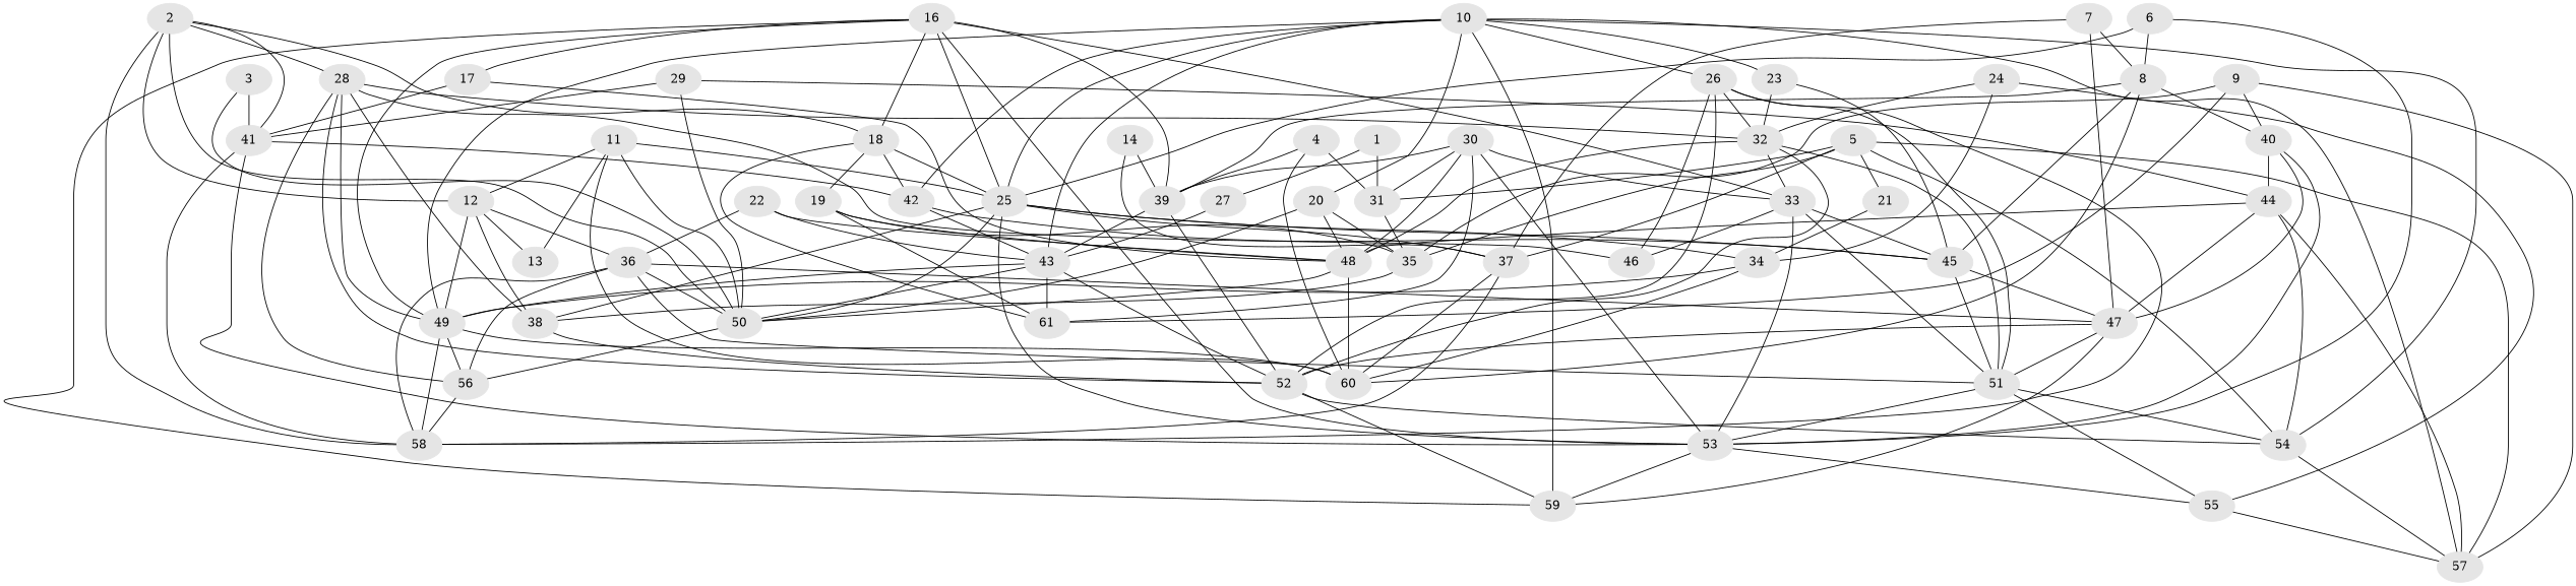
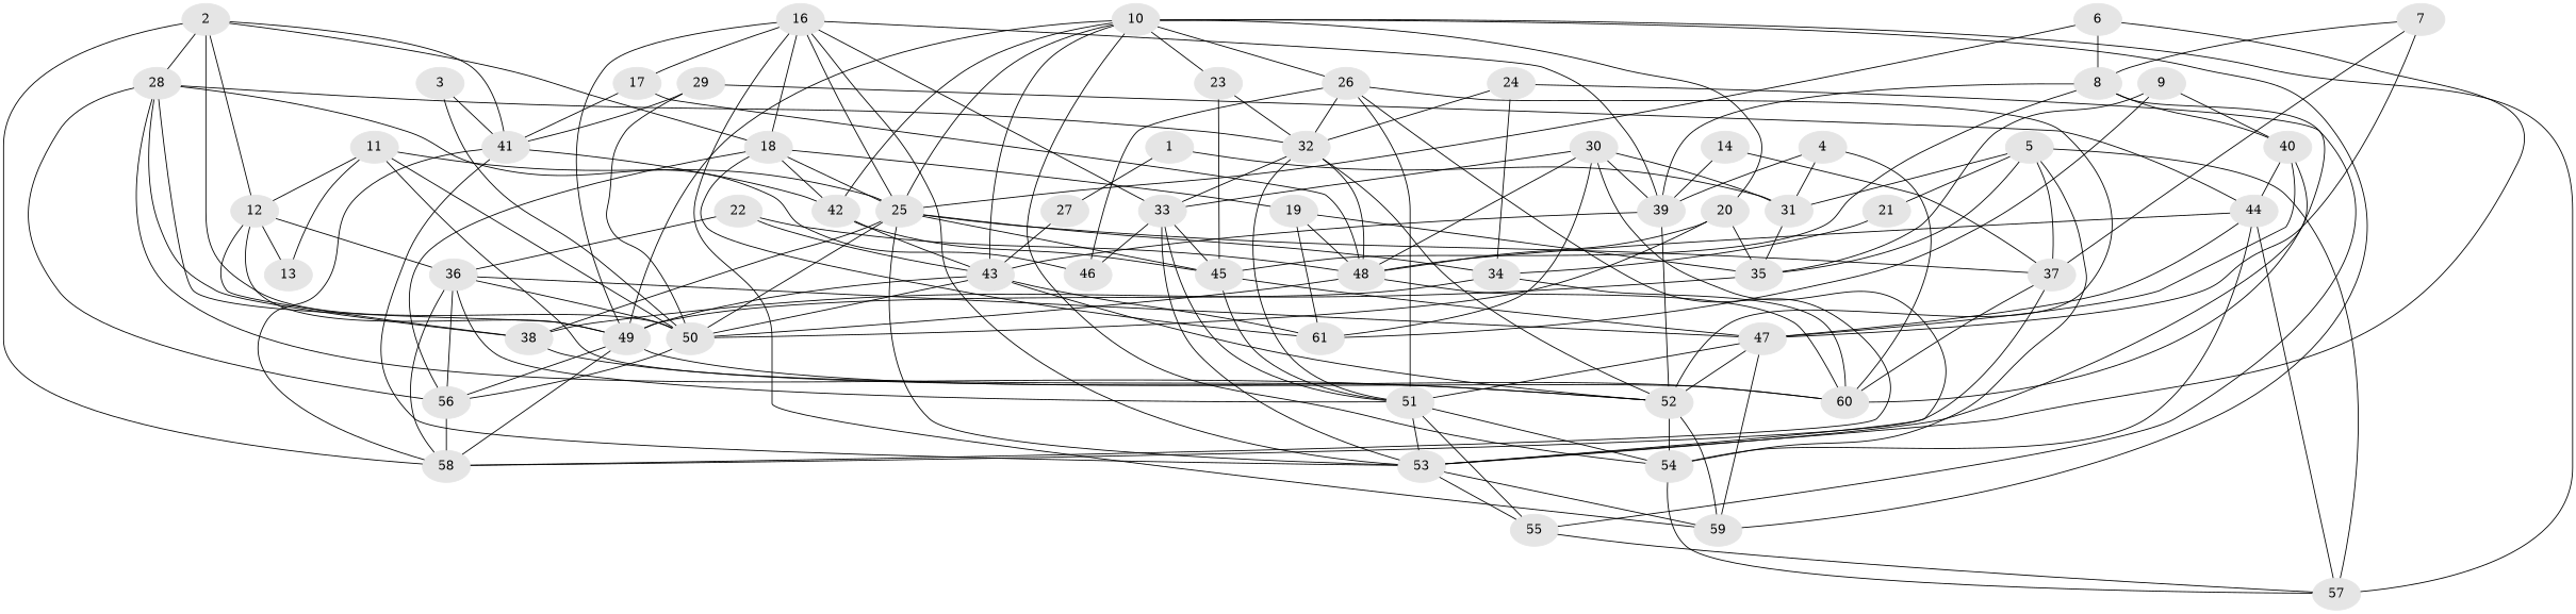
  graph {
    node [color=gray90 style=filled]
    edge [weight=1.0]
    1
    27
    31
    43
    35
    2
    12
    18
    28
    41
    50
    58
    49
    13
    36
    38
    25
    61
    42
    19
    56
    32
    46
    52
    53
    3
    4
    39
    60
    5
    21
    37
    54
    57
    34
    6
    8
    40
    45
    59
    55
    7
    47
    51
    44
    9
    10
    20
    23
    26
    48
    11
    14
    16
    17
    33
    22
    24
    29
    30
    1 -- 27
    1 -- 31
    27 -- 43 [weight=2.0]
    31 -- 35
    43 -- 50
    43 -- 49
    43 -- 61
    43 -- 52
    35 -- 38
    2 -- 12
    2 -- 18
    2 -- 28
    2 -- 41
    2 -- 50 [weight=2.0]
    2 -- 58
    12 -- 49
    12 -- 13
    12 -- 36
    12 -- 38
    18 -- 25
    18 -- 61
    18 -- 42
    18 -- 19
+   18 -- 56
    28 -- 49
    28 -- 38
    28 -- 56
    28 -- 32
    28 -- 46
    28 -- 52
    41 -- 58
    41 -- 42
    41 -- 53
    50 -- 56
    49 -- 58
    49 -- 56
    49 -- 60
    36 -- 50
    36 -- 58
    36 -- 56
    36 -- 47
    36 -- 51
    38 -- 52
    25 -- 50
    25 -- 38
    25 -- 53
    25 -- 37
    25 -- 34
    25 -- 45
    42 -- 43
    42 -- 45
    19 -- 35
    19 -- 61
    19 -- 48
    56 -- 58
    32 -- 52
    32 -- 51
    32 -- 48
    32 -- 33
    52 -- 54
    52 -- 59
    53 -- 59
    53 -- 55
    3 -- 41
    3 -- 50
    4 -- 31
    4 -- 39
    4 -- 60
    39 -- 43
    39 -- 52
    5 -- 31
    5 -- 35
    5 -- 21
    5 -- 37
    5 -- 54
    5 -- 57
    21 -- 34
    37 -- 58
    37 -- 60
    54 -- 57
    34 -- 49
    34 -- 60
    6 -- 25
    6 -- 53
    6 -- 8
    8 -- 39
    8 -- 60
    8 -- 40
    8 -- 45
    40 -- 53
    40 -- 47
    40 -- 44
    45 -- 47
    45 -- 51
    55 -- 57
    7 -- 37
    7 -- 8
    7 -- 47
    47 -- 52
    47 -- 59
    47 -- 51
    51 -- 53
    51 -- 54
    51 -- 55
    44 -- 54
    44 -- 57
    44 -- 47
    44 -- 48
    9 -- 35
    9 -- 61
-   9 -- 57
    9 -- 40
    10 -- 43
    10 -- 49
    10 -- 25
    10 -- 42
    10 -- 54
    10 -- 57
    10 -- 59
    10 -- 20
    10 -- 23
    10 -- 26
    20 -- 35
    20 -- 50
    20 -- 48
    23 -- 32
    23 -- 45
    26 -- 58
    26 -- 32
    26 -- 46
    26 -- 52
    26 -- 51
    48 -- 50
    48 -- 60 [weight=2.0]
    11 -- 12
    11 -- 50
    11 -- 13
    11 -- 25
    11 -- 60
    14 -- 39
    14 -- 37
    16 -- 18
    16 -- 49
    16 -- 25
    16 -- 53
    16 -- 39
    16 -- 59
    16 -- 17
    16 -- 33
    17 -- 41
    17 -- 48
    33 -- 46
    33 -- 53
    33 -- 45
    33 -- 51
    22 -- 43
    22 -- 36
    22 -- 48
    24 -- 32
    24 -- 34
    24 -- 55
    29 -- 41
    29 -- 50
    29 -- 44
    30 -- 31
    30 -- 61
    30 -- 53
    30 -- 39 [weight=2.0]
    30 -- 48
    30 -- 33
  }
